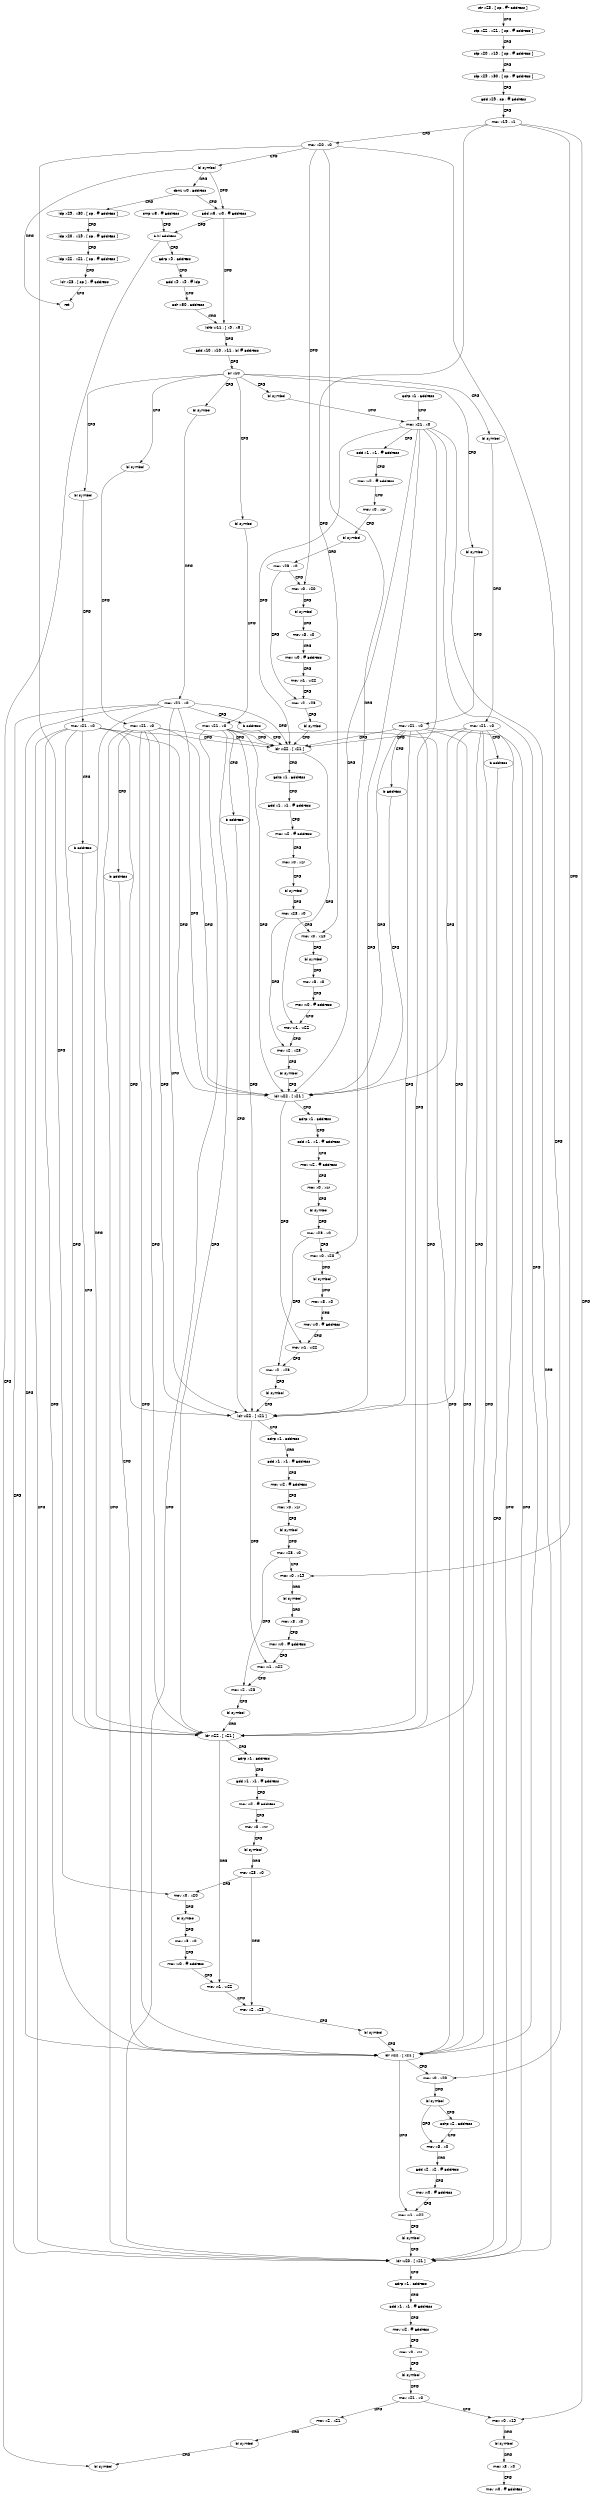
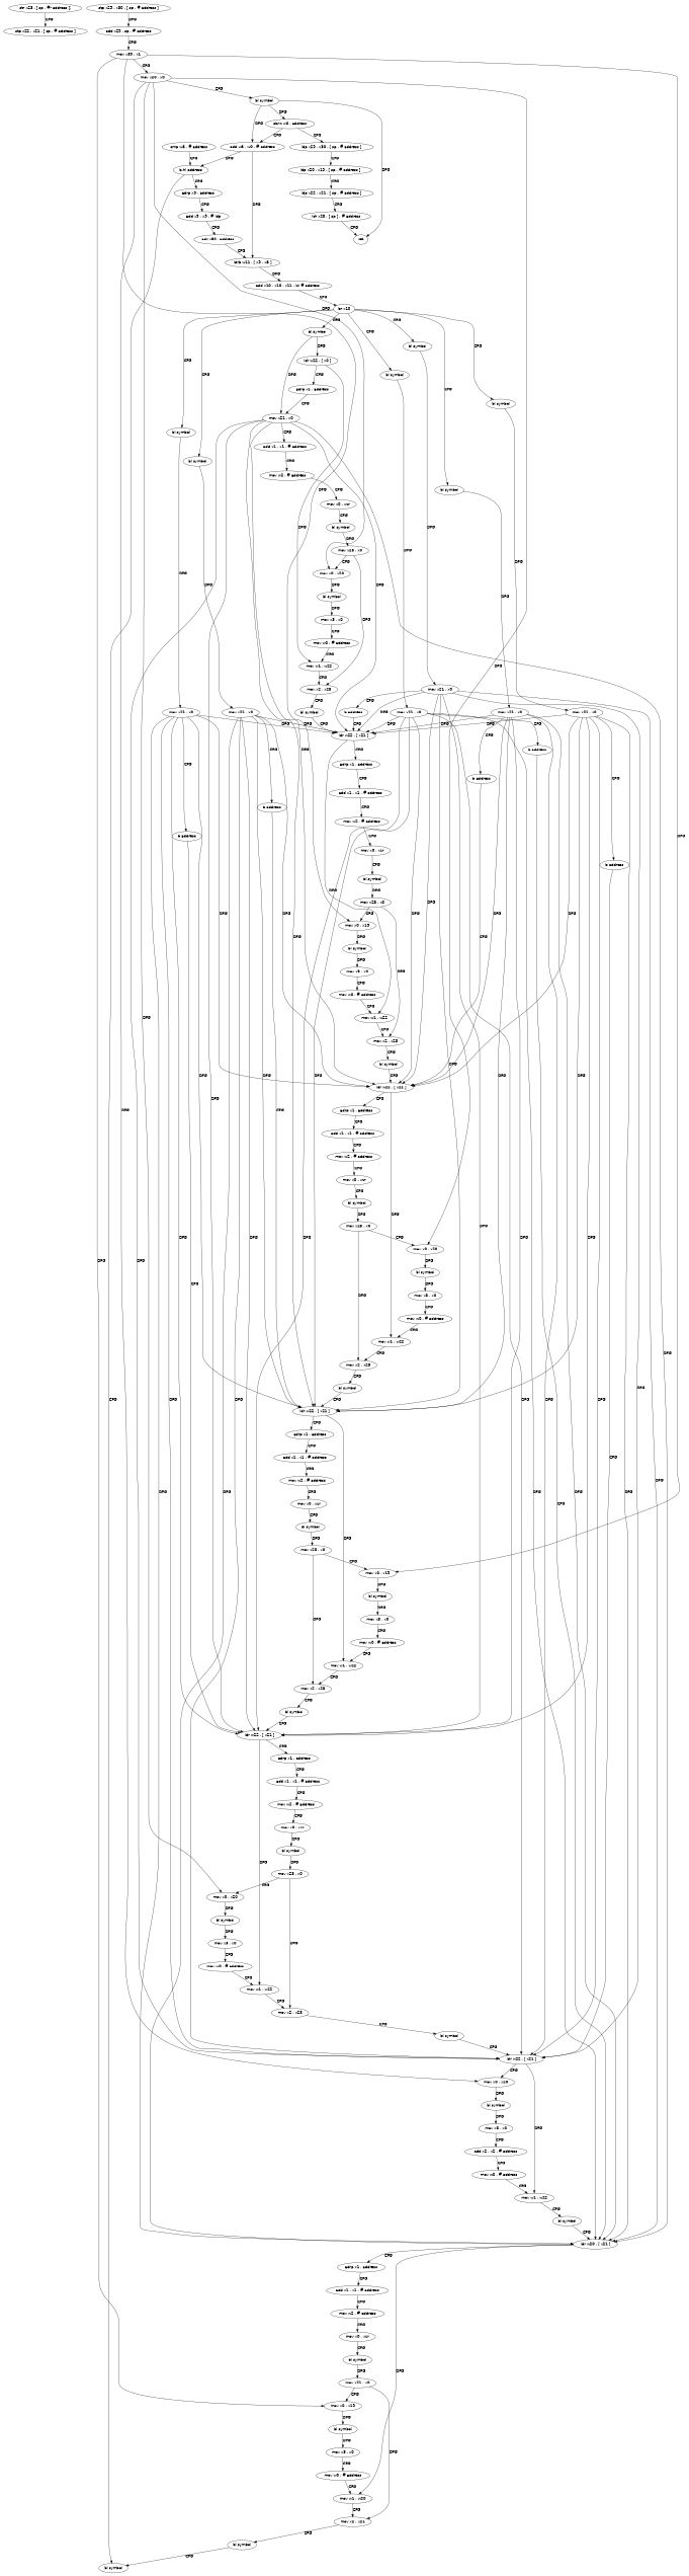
  digraph {
    fontname="DejaVu Sans"
    node [fontname="DejaVu Sans"]
    edge [fontname="DejaVu Sans"]
    n1 [label="str x23 , [ sp , #- address ]!"]
    n2 [label="stp x22 , x21 , [ sp , # address ]"]
-   n3 [label="stp x20 , x19 , [ sp , # address ]"]
    n4 [label="stp x29 , x30 , [ sp , # address ]"]
    n5 [label="add x29 , sp , # address"]
-   n6 [label="mov x19 , x1"]
+   n6 [label="mov x39 , x1"]
    n7 [label="mov x20 , x0"]
    n8 [label="mov x0 , x19"]
    n9 [label="mov x0 , x19"]
    n10 [label="mov x0 , x19"]
    n11 [label="bl symbol"]
    n12 [label="mov x0 , x20"]
    n13 [label="mov x0 , x20"]
    n14 [label="mov x0 , x20"]
    n15 [label="mov x0 , x20"]
    n16 [label="bl symbol"]
    n17 [label="bl symbol"]
    n18 [label="bl symbol"]
    n19 [label="cbnz w0 , address"]
    n20 [label="add w8 , w0 , # address"]
    n21 [label=ret]
    n22 [label="bl symbol"]
    n23 [label="bl symbol"]
    n24 [label="bl symbol"]
    n25 [label="bl symbol"]
    n26 [label="ldp x29 , x30 , [ sp , # address ]"]
    n27 [label="b.hi address"]
    n28 [label="ldrb w11 , [ x9 , x8 ]"]
    n29 [label="ldp x20 , x19 , [ sp , # address ]"]
    n30 [label="cmp w8 , # address"]
    n31 [label="bl symbol"]
    n32 [label="adrp x9 , address"]
    n33 [label="add x10 , x10 , x11 , lsl # address"]
    n34 [label="ldp x22 , x21 , [ sp , # address ]"]
    n35 [label="add x9 , x9 , # ldp"]
    n36 [label="adr x80 , address"]
    n37 [label="ldr x23 , [ sp ] , # address"]
    n38 [label="br x10"]
    n39 [label="bl symbol"]
    n40 [label="bl symbol"]
    n41 [label="bl symbol"]
    n42 [label="bl symbol"]
    n43 [label="bl symbol"]
    n44 [label="bl symbol"]
    n45 [label="bl symbol"]
    n46 [label="mov x21 , x0"]
    n47 [label="mov x21 , x0"]
    n48 [label="mov x21 , x0"]
    n49 [label="mov x21 , x0"]
    n50 [label="mov x21 , x0"]
    n51 [label="mov x21 , x0"]
+   n52 [label="ldr w22 , [ x0 ]"]
    n53 [label="mov x21 , x0"]
    n54 [label="b address"]
    n55 [label="ldr w20 , [ x21 ]"]
    n56 [label="ldr w22 , [ x21 ]"]
    n57 [label="ldr w22 , [ x21 ]"]
    n58 [label="ldr w22 , [ x21 ]"]
    n59 [label="ldr w22 , [ x21 ]"]
    n60 [label="ldr w22 , [ x21 ]"]
    n61 [label="b address"]
    n62 [label="b address"]
    n63 [label="b address"]
    n64 [label="b address"]
    n65 [label="b address"]
    n66 [label="adrp x1 , address"]
    n67 [label="mov w1 , w22"]
    n68 [label="add x1 , x1 , # address"]
    n69 [label="adrp x1 , address"]
+   n70 [label="mov w1 , w20"]
    n71 [label="mov w1 , w22"]
    n72 [label="adrp x1 , address"]
    n73 [label="mov w1 , w22"]
    n74 [label="adrp x1 , address"]
    n75 [label="mov w1 , w22"]
    n76 [label="adrp x1 , address"]
    n77 [label="mov w1 , w22"]
    n78 [label="adrp x1 , address"]
    n79 [label="mov w1 , w22"]
    n80 [label="add x1 , x1 , # address"]
    n81 [label="mov x2 , x21"]
    n82 [label="bl symbol"]
    n83 [label="add x1 , x1 , # address"]
    n84 [label="mov x2 , x23"]
    n85 [label="add x1 , x1 , # address"]
    n86 [label="mov x2 , x23"]
    n87 [label="add x1 , x1 , # address"]
    n88 [label="mov x2 , x23"]
    n89 [label="add x1 , x1 , # address"]
    n90 [label="mov x2 , x23"]
    n91 [label="mov x2 , x23"]
    n92 [label="mov w2 , # address"]
    n93 [label="mov x0 , xzr"]
    n94 [label="bl symbol"]
    n95 [label="mov x23 , x0"]
    n96 [label="bl symbol"]
    n97 [label="mov x3 , x0"]
    n98 [label="mov w0 , # address"]
    n99 [label="mov w2 , # address"]
    n100 [label="mov x0 , xzr"]
    n101 [label="bl symbol"]
    n102 [label="mov x21 , x0"]
    n103 [label="bl symbol"]
    n104 [label="mov x3 , x0"]
    n105 [label="mov w0 , # address"]
-   n106 [label="adrp x2 , address"]
    n107 [label="mov x3 , x0"]
    n108 [label="add x2 , x2 , # address"]
    n109 [label="mov w0 , # address"]
    n110 [label="mov w2 , # address"]
    n111 [label="mov x0 , xzr"]
    n112 [label="bl symbol"]
    n113 [label="mov x23 , x0"]
    n114 [label="bl symbol"]
    n115 [label="mov x3 , x0"]
    n116 [label="mov w0 , # address"]
    n117 [label="mov w2 , # address"]
    n118 [label="mov x0 , xzr"]
    n119 [label="bl symbol"]
    n120 [label="mov x23 , x0"]
    n121 [label="bl symbol"]
    n122 [label="mov x3 , x0"]
    n123 [label="mov w0 , # address"]
    n124 [label="mov w2 , # address"]
    n125 [label="mov x0 , xzr"]
    n126 [label="bl symbol"]
    n127 [label="mov x23 , x0"]
    n128 [label="bl symbol"]
    n129 [label="mov x3 , x0"]
    n130 [label="mov w0 , # address"]
    n131 [label="mov w2 , # address"]
    n132 [label="mov x0 , xzr"]
    n133 [label="bl symbol"]
    n134 [label="mov x23 , x0"]
    n135 [label="bl symbol"]
    n136 [label="mov x3 , x0"]
    n137 [label="mov w0 , # address"]
-   n1 -> n2 [label=DFG]
-   n2 -> n3 [label=CFG]
-   n3 -> n4 [label=CFG]
-   n4 -> n5 [label=CFG]
+   n1 -> n2 [label=CFG]
+   n4 -> n5 [label=DFG]
    n5 -> n6 [label=CFG]
    n6 -> n7 [label=CFG]
    n6 -> n8 [label=DFG]
    n6 -> n9 [label=DFG]
    n6 -> n10 [label=DFG]
    n7 -> n11 [label=CFG]
    n7 -> n12 [label=DFG]
    n7 -> n13 [label=DFG]
    n7 -> n14 [label=DFG]
    n7 -> n15 [label=DFG]
    n8 -> n16 [label=DFG]
    n9 -> n17 [label=DFG]
    n10 -> n18 [label=DFG]
    n11 -> n19 [label=DFG]
    n11 -> n20 [label=DFG]
    n11 -> n21 [label=DFG]
    n12 -> n22 [label=DFG]
    n13 -> n23 [label=DFG]
    n14 -> n24 [label=DFG]
    n15 -> n25 [label=DFG]
    n16 -> n104 [label=DFG]
    n17 -> n122 [label=DFG]
    n18 -> n136 [label=DFG]
    n19 -> n20 [label=CFG]
    n19 -> n26 [label=CFG]
    n20 -> n27 [label=DFG]
    n20 -> n28 [label=DFG]
    n22 -> n97 [label=DFG]
-   n23 -> n106 [label=CFG]
    n23 -> n107 [label=DFG]
    n24 -> n115 [label=DFG]
    n25 -> n129 [label=DFG]
    n26 -> n29 [label=CFG]
    n27 -> n31 [label=CFG]
    n27 -> n32 [label=CFG]
    n28 -> n33 [label=DFG]
    n29 -> n34 [label=CFG]
    n30 -> n27 [label=CFG]
    n32 -> n35 [label=CFG]
-   n33 -> n38 [label=DFG]
+   n33 -> n38 [label=CFG]
    n34 -> n37 [label=CFG]
    n35 -> n36 [label=CFG]
    n36 -> n28 [label=CFG]
    n37 -> n21 [label=CFG]
    n38 -> n39 [label=CFG]
    n38 -> n40 [label=CFG]
    n38 -> n41 [label=CFG]
    n38 -> n42 [label=CFG]
    n38 -> n43 [label=CFG]
    n38 -> n44 [label=CFG]
    n38 -> n45 [label=CFG]
    n39 -> n46 [label=DFG]
    n40 -> n47 [label=DFG]
    n41 -> n48 [label=DFG]
    n42 -> n49 [label=DFG]
    n43 -> n50 [label=DFG]
    n44 -> n51 [label=DFG]
+   n45 -> n52 [label=DFG]
    n45 -> n53 [label=DFG]
    n46 -> n54 [label=CFG]
    n46 -> n55 [label=DFG]
    n46 -> n56 [label=DFG]
    n46 -> n57 [label=DFG]
    n46 -> n58 [label=DFG]
    n46 -> n59 [label=DFG]
    n46 -> n60 [label=DFG]
    n47 -> n55 [label=DFG]
    n47 -> n56 [label=DFG]
    n47 -> n57 [label=DFG]
    n47 -> n58 [label=DFG]
    n47 -> n59 [label=DFG]
    n47 -> n60 [label=DFG]
    n47 -> n61 [label=CFG]
    n48 -> n55 [label=DFG]
    n48 -> n56 [label=DFG]
    n48 -> n57 [label=DFG]
    n48 -> n58 [label=DFG]
    n48 -> n59 [label=DFG]
    n48 -> n60 [label=DFG]
    n48 -> n62 [label=CFG]
    n49 -> n55 [label=DFG]
    n49 -> n56 [label=DFG]
    n49 -> n57 [label=DFG]
    n49 -> n58 [label=DFG]
    n49 -> n59 [label=DFG]
    n49 -> n60 [label=DFG]
    n49 -> n63 [label=CFG]
    n50 -> n55 [label=DFG]
    n50 -> n56 [label=DFG]
    n50 -> n57 [label=DFG]
    n50 -> n58 [label=DFG]
    n50 -> n59 [label=DFG]
    n50 -> n60 [label=DFG]
    n50 -> n64 [label=CFG]
    n51 -> n55 [label=DFG]
    n51 -> n56 [label=DFG]
    n51 -> n57 [label=DFG]
    n51 -> n58 [label=DFG]
    n51 -> n59 [label=DFG]
    n51 -> n60 [label=DFG]
    n51 -> n65 [label=CFG]
+   n52 -> n66 [label=CFG]
+   n52 -> n67 [label=DFG]
    n53 -> n55 [label=DFG]
    n53 -> n56 [label=DFG]
    n53 -> n57 [label=DFG]
    n53 -> n58 [label=DFG]
    n53 -> n59 [label=DFG]
    n53 -> n60 [label=DFG]
    n53 -> n68 [label=CFG]
    n54 -> n55 [label=CFG]
    n55 -> n69 [label=CFG]
+   n55 -> n70 [label=DFG]
    n56 -> n13 [label=CFG]
    n56 -> n71 [label=DFG]
    n57 -> n72 [label=CFG]
    n57 -> n73 [label=DFG]
    n58 -> n74 [label=CFG]
    n58 -> n75 [label=DFG]
    n59 -> n76 [label=CFG]
    n59 -> n77 [label=DFG]
    n60 -> n78 [label=CFG]
    n60 -> n79 [label=DFG]
    n61 -> n56 [label=CFG]
    n62 -> n57 [label=CFG]
    n63 -> n58 [label=CFG]
    n64 -> n59 [label=CFG]
    n65 -> n60 [label=CFG]
    n66 -> n53 [label=CFG]
    n67 -> n91 [label=CFG]
    n68 -> n92 [label=CFG]
    n69 -> n80 [label=CFG]
+   n70 -> n81 [label=CFG]
    n71 -> n82 [label=CFG]
    n72 -> n83 [label=CFG]
    n73 -> n84 [label=CFG]
    n74 -> n85 [label=CFG]
    n75 -> n86 [label=CFG]
    n76 -> n87 [label=CFG]
    n77 -> n88 [label=CFG]
    n78 -> n89 [label=CFG]
    n79 -> n90 [label=CFG]
    n80 -> n99 [label=CFG]
    n81 -> n103 [label=CFG]
    n82 -> n55 [label=CFG]
    n83 -> n110 [label=CFG]
    n84 -> n114 [label=CFG]
    n85 -> n117 [label=CFG]
    n86 -> n121 [label=CFG]
    n87 -> n124 [label=CFG]
    n88 -> n128 [label=CFG]
    n89 -> n131 [label=CFG]
    n90 -> n135 [label=CFG]
    n91 -> n96 [label=CFG]
    n92 -> n93 [label=CFG]
    n93 -> n94 [label=CFG]
    n94 -> n95 [label=DFG]
    n95 -> n12 [label=CFG]
    n95 -> n91 [label=DFG]
    n96 -> n60 [label=CFG]
    n97 -> n98 [label=CFG]
    n98 -> n67 [label=CFG]
    n99 -> n100 [label=CFG]
    n100 -> n101 [label=CFG]
    n101 -> n102 [label=DFG]
    n102 -> n8 [label=CFG]
    n102 -> n81 [label=DFG]
    n103 -> n31 [label=CFG]
    n104 -> n105 [label=CFG]
-   n106 -> n107 [label=CFG]
+   n105 -> n70 [label=CFG]
    n107 -> n108 [label=CFG]
    n108 -> n109 [label=CFG]
    n109 -> n71 [label=CFG]
    n110 -> n111 [label=CFG]
    n111 -> n112 [label=CFG]
    n112 -> n113 [label=DFG]
    n113 -> n14 [label=CFG]
    n113 -> n84 [label=DFG]
    n114 -> n56 [label=CFG]
    n115 -> n116 [label=CFG]
    n116 -> n73 [label=CFG]
    n117 -> n118 [label=CFG]
    n118 -> n119 [label=CFG]
    n119 -> n120 [label=DFG]
    n120 -> n9 [label=CFG]
    n120 -> n86 [label=DFG]
    n121 -> n57 [label=CFG]
    n122 -> n123 [label=CFG]
    n123 -> n75 [label=CFG]
    n124 -> n125 [label=CFG]
    n125 -> n126 [label=CFG]
    n126 -> n127 [label=DFG]
    n127 -> n15 [label=CFG]
    n127 -> n88 [label=DFG]
    n128 -> n58 [label=CFG]
    n129 -> n130 [label=CFG]
    n130 -> n77 [label=CFG]
    n131 -> n132 [label=CFG]
    n132 -> n133 [label=CFG]
    n133 -> n134 [label=DFG]
    n134 -> n10 [label=CFG]
    n134 -> n90 [label=DFG]
    n135 -> n59 [label=CFG]
    n136 -> n137 [label=CFG]
    n137 -> n79 [label=CFG]
  }
